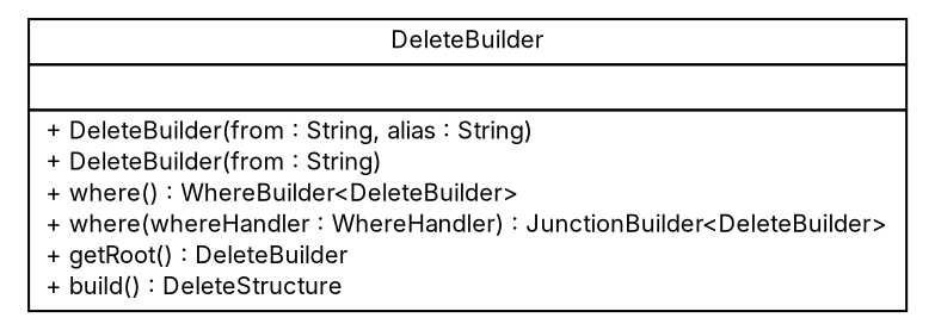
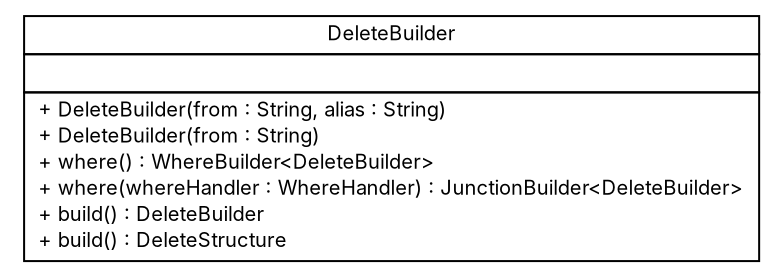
  digraph {
    nodesep=0.25
    ranksep=0.5
    fontname=Inter
-   n1 [fontcolor=black fontname=Inter fontsize=10.0 label=<<table title="br.gov.to.sefaz.persistence.query.builder.sql.delete.DeleteBuilder" border="0" cellborder="1" cellspacing="0" cellpadding="2" port="p" href="./DeleteBuilder.html"> 		<tr><td><table border="0" cellspacing="0" cellpadding="1"> <tr><td align="center" balign="center"> DeleteBuilder </td></tr> 		</table></td></tr> 		<tr><td><table border="0" cellspacing="0" cellpadding="1"> <tr><td align="left" balign="left">  </td></tr> 		</table></td></tr> 		<tr><td><table border="0" cellspacing="0" cellpadding="1"> <tr><td align="left" balign="left"> + DeleteBuilder(from : String, alias : String) </td></tr> <tr><td align="left" balign="left"> + DeleteBuilder(from : String) </td></tr> <tr><td align="left" balign="left"> + where() : WhereBuilder&lt;DeleteBuilder&gt; </td></tr> <tr><td align="left" balign="left"> + where(whereHandler : WhereHandler) : JunctionBuilder&lt;DeleteBuilder&gt; </td></tr> <tr><td align="left" balign="left"> + getRoot() : DeleteBuilder </td></tr> <tr><td align="left" balign="left"> + build() : DeleteStructure </td></tr> 		</table></td></tr> 		</table>> shape=plaintext]
+   n1 [fontcolor=black fontname=Inter fontsize=10.0 label=<<table title="br.gov.to.sefaz.persistence.query.builder.sql.delete.DeleteBuilder" border="0" cellborder="1" cellspacing="0" cellpadding="2" port="p" href="./DeleteBuilder.html"> 		<tr><td><table border="0" cellspacing="0" cellpadding="1"> <tr><td align="center" balign="center"> DeleteBuilder </td></tr> 		</table></td></tr> 		<tr><td><table border="0" cellspacing="0" cellpadding="1"> <tr><td align="left" balign="left">  </td></tr> 		</table></td></tr> 		<tr><td><table border="0" cellspacing="0" cellpadding="1"> <tr><td align="left" balign="left"> + DeleteBuilder(from : String, alias : String) </td></tr> <tr><td align="left" balign="left"> + DeleteBuilder(from : String) </td></tr> <tr><td align="left" balign="left"> + where() : WhereBuilder&lt;DeleteBuilder&gt; </td></tr> <tr><td align="left" balign="left"> + where(whereHandler : WhereHandler) : JunctionBuilder&lt;DeleteBuilder&gt; </td></tr> <tr><td align="left" balign="left"> + build() : DeleteBuilder </td></tr> <tr><td align="left" balign="left"> + build() : DeleteStructure </td></tr> 		</table></td></tr> 		</table>> shape=plaintext]
  }
